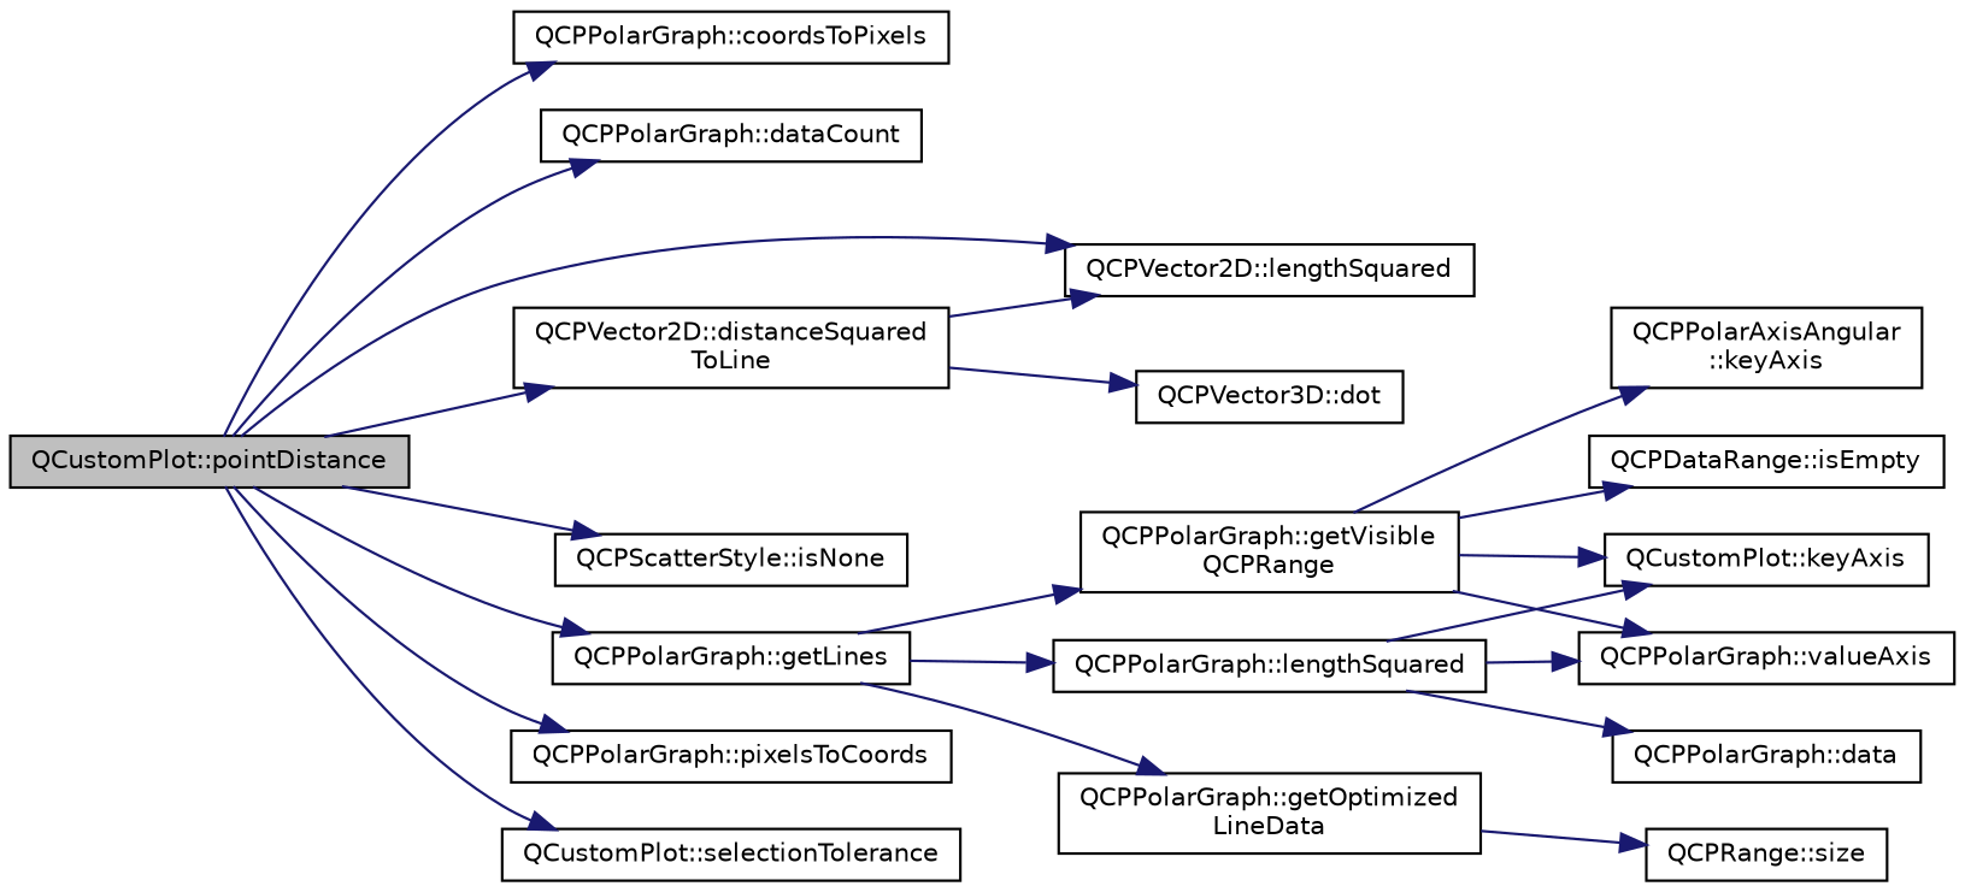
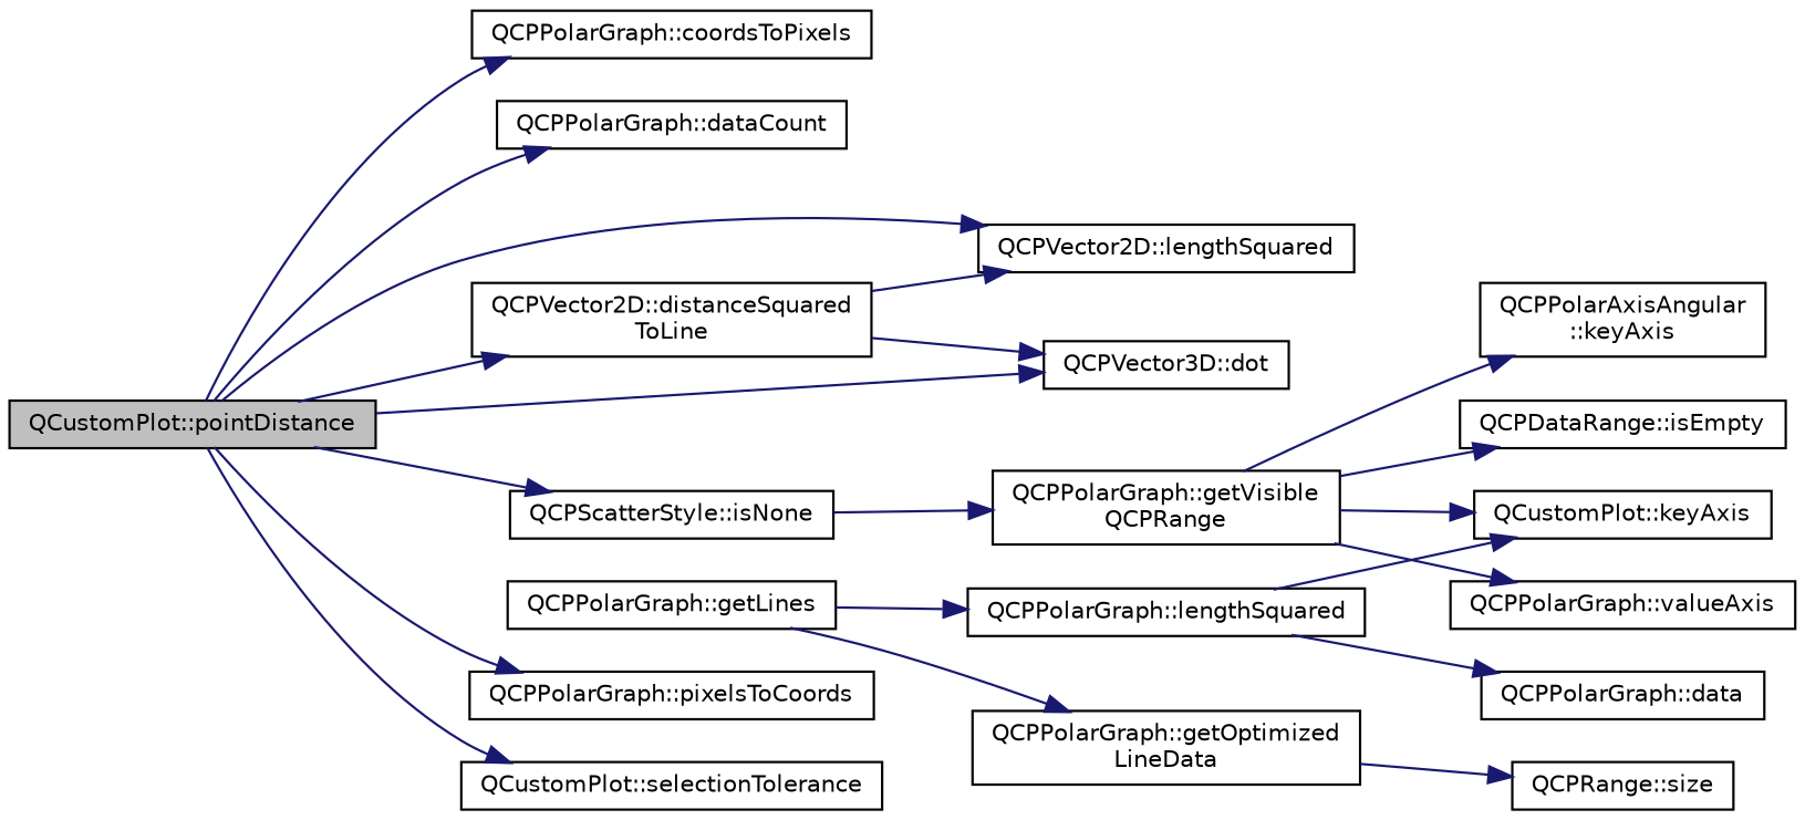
  digraph {
    rankdir=LR
    node [color=black fillcolor=white fontname=Helvetica fontsize=10 shape=record style=filled]
    edge [color=midnightblue fontname=Helvetica fontsize=10 labelfontname=Helvetica labelfontsize=10 style=solid]
    n1 [fillcolor=grey75 fontcolor=black height=0.2 label="QCustomPlot::pointDistance" width=0.4]
    n2 [height=0.2 label="QCPPolarGraph::coordsToPixels" width=0.4]
    n3 [height=0.2 label="QCPPolarGraph::dataCount" width=0.4]
    n4 [height=0.2 label="QCPVector2D::distanceSquared\lToLine" width=0.4]
    n5 [height=0.2 label="QCPVector2D::lengthSquared" width=0.4]
    n6 [height=0.2 label="QCPPolarGraph::getLines" width=0.4]
    n7 [height=0.2 label="QCPScatterStyle::isNone" width=0.4]
    n8 [height=0.2 label="QCPPolarGraph::pixelsToCoords" width=0.4]
    n9 [height=0.2 label="QCustomPlot::selectionTolerance" width=0.4]
    n10 [height=0.2 label="QCPVector3D::dot" width=0.4]
    n11 [height=0.2 label="QCPPolarGraph::lengthSquared" width=0.4]
    n12 [height=0.2 label="QCPPolarGraph::getOptimized\lLineData" width=0.4]
    n13 [height=0.2 label="QCPPolarGraph::getVisible\lQCPRange" width=0.4]
    n14 [height=0.2 label="QCPPolarGraph::data" width=0.4]
    n15 [height=0.2 label="QCustomPlot::keyAxis" width=0.4]
    n16 [height=0.2 label="QCPPolarGraph::valueAxis" width=0.4]
    n17 [height=0.2 label="QCPRange::size" width=0.4]
    n18 [height=0.2 label="QCPDataRange::isEmpty" width=0.4]
    n19 [height=0.2 label="QCPPolarAxisAngular\l::keyAxis" width=0.4]
    n1 -> n2
    n1 -> n3
    n1 -> n4
    n1 -> n5
-   n1 -> n6
+   n1 -> n10
    n1 -> n7
    n1 -> n8
    n1 -> n9
    n4 -> n5
    n4 -> n10
    n6 -> n11
    n6 -> n12
-   n6 -> n13
+   n7 -> n13
    n11 -> n14
    n11 -> n15
-   n11 -> n16
    n12 -> n17
    n13 -> n15
    n13 -> n16
    n13 -> n18
    n13 -> n19
  }
